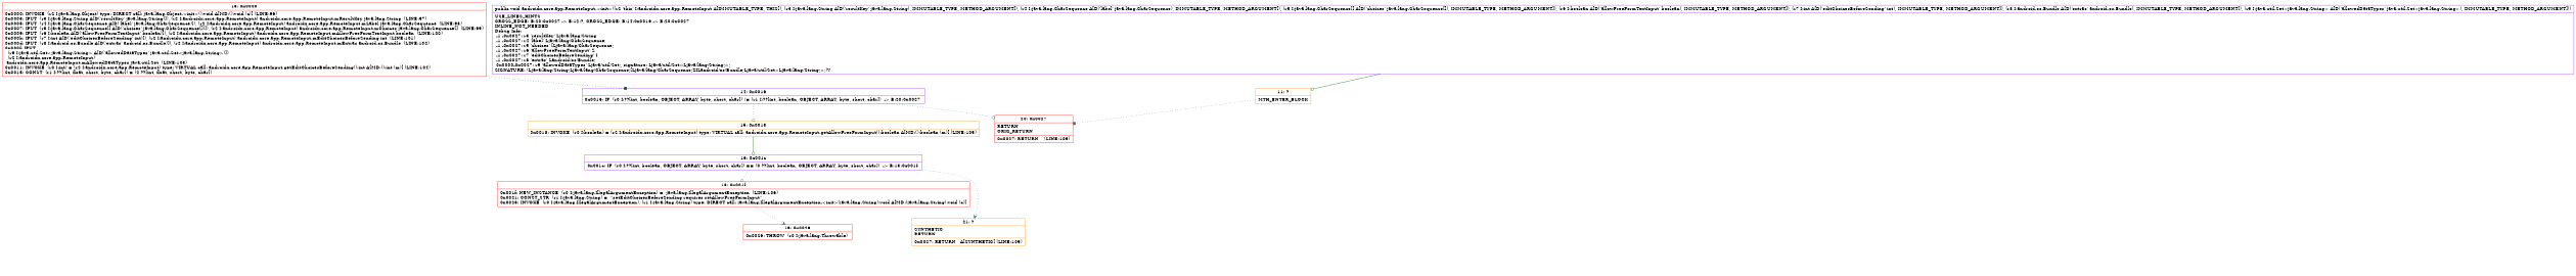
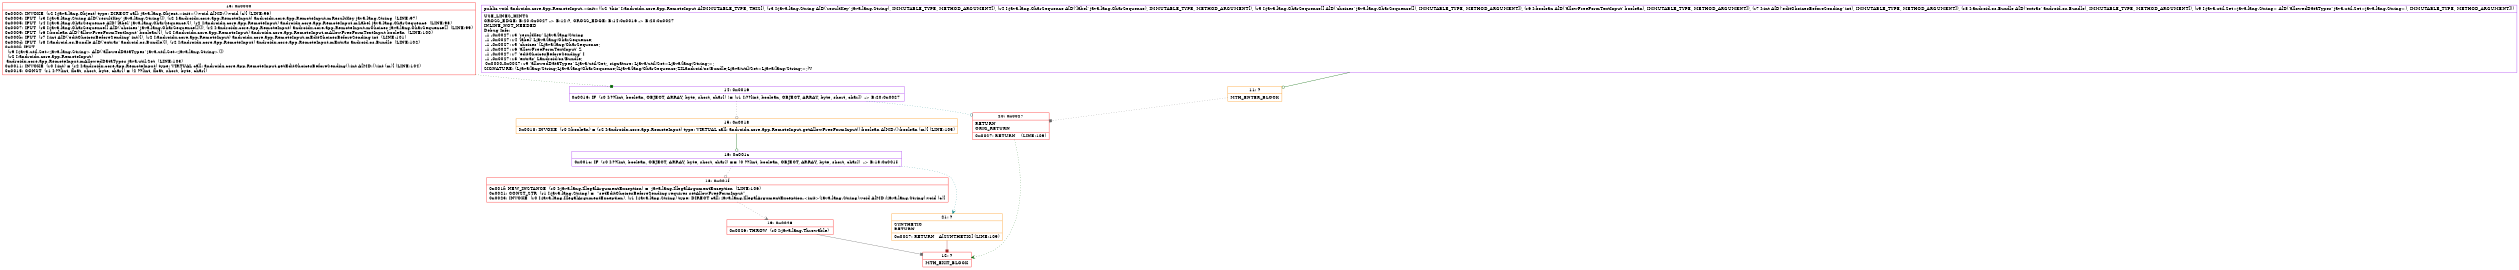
  digraph {
    node [color=red shape=record]
    edge [arrowhead=odot color=gray40 style=dotted]
    n1 [color=darkorange label="{11\:\ ?|MTH_ENTER_BLOCK\l}"]
    n2 [label="{20\:\ 0x0027|RETURN\lORIG_RETURN\l|0x0027: RETURN    (LINE:109)\l}"]
    n3 [label="{13\:\ 0x0000|0x0000: INVOKE  (r2 I:java.lang.Object) type: DIRECT call: java.lang.Object.\<init\>():void A[MD:():void (c)] (LINE:96)\l0x0003: IPUT  (r3 I:java.lang.String A[D('resultKey' java.lang.String)]), (r2 I:androidx.core.app.RemoteInput) androidx.core.app.RemoteInput.mResultKey java.lang.String  (LINE:97)\l0x0005: IPUT  (r4 I:java.lang.CharSequence A[D('label' java.lang.CharSequence)]), (r2 I:androidx.core.app.RemoteInput) androidx.core.app.RemoteInput.mLabel java.lang.CharSequence  (LINE:98)\l0x0007: IPUT  (r5 I:java.lang.CharSequence[] A[D('choices' java.lang.CharSequence[])]), (r2 I:androidx.core.app.RemoteInput) androidx.core.app.RemoteInput.mChoices java.lang.CharSequence[]  (LINE:99)\l0x0009: IPUT  (r6 I:boolean A[D('allowFreeFormTextInput' boolean)]), (r2 I:androidx.core.app.RemoteInput) androidx.core.app.RemoteInput.mAllowFreeFormTextInput boolean  (LINE:100)\l0x000b: IPUT  (r7 I:int A[D('editChoicesBeforeSending' int)]), (r2 I:androidx.core.app.RemoteInput) androidx.core.app.RemoteInput.mEditChoicesBeforeSending int  (LINE:101)\l0x000d: IPUT  (r8 I:android.os.Bundle A[D('extras' android.os.Bundle)]), (r2 I:androidx.core.app.RemoteInput) androidx.core.app.RemoteInput.mExtras android.os.Bundle  (LINE:102)\l0x000f: IPUT  \l  (r9 I:java.util.Set\<java.lang.String\> A[D('allowedDataTypes' java.util.Set\<java.lang.String\>)])\l  (r2 I:androidx.core.app.RemoteInput)\l androidx.core.app.RemoteInput.mAllowedDataTypes java.util.Set  (LINE:103)\l0x0011: INVOKE  (r0 I:int) = (r2 I:androidx.core.app.RemoteInput) type: VIRTUAL call: androidx.core.app.RemoteInput.getEditChoicesBeforeSending():int A[MD:():int (m)] (LINE:104)\l0x0015: CONST  (r1 I:??[int, float, short, byte, char]) = (2 ??[int, float, short, byte, char]) \l}"]
    n4 [color=purple label="{14\:\ 0x0016|0x0016: IF  (r0 I:??[int, boolean, OBJECT, ARRAY, byte, short, char]) != (r1 I:??[int, boolean, OBJECT, ARRAY, byte, short, char])  \-\> B:20:0x0027 \l}"]
    n5 [color=darkorange label="{15\:\ 0x0018|0x0018: INVOKE  (r0 I:boolean) = (r2 I:androidx.core.app.RemoteInput) type: VIRTUAL call: androidx.core.app.RemoteInput.getAllowFreeFormInput():boolean A[MD:():boolean (m)] (LINE:105)\l}"]
    n6 [color=purple label="{16\:\ 0x001c|0x001c: IF  (r0 I:??[int, boolean, OBJECT, ARRAY, byte, short, char]) == (0 ??[int, boolean, OBJECT, ARRAY, byte, short, char])  \-\> B:18:0x001f \l}"]
+   n7 [label="{12\:\ ?|MTH_EXIT_BLOCK\l}"]
    n8 [label="{18\:\ 0x001f|0x001f: NEW_INSTANCE  (r0 I:java.lang.IllegalArgumentException) =  java.lang.IllegalArgumentException  (LINE:106)\l0x0021: CONST_STR  (r1 I:java.lang.String) =  \"setEditChoicesBeforeSending requires setAllowFreeFormInput\" \l0x0023: INVOKE  (r0 I:java.lang.IllegalArgumentException), (r1 I:java.lang.String) type: DIRECT call: java.lang.IllegalArgumentException.\<init\>(java.lang.String):void A[MD:(java.lang.String):void (c)]\l}"]
    n9 [color=darkorange label="{21\:\ ?|SYNTHETIC\lRETURN\l|0x0027: RETURN   A[SYNTHETIC] (LINE:109)\l}"]
    n10 [label="{19\:\ 0x0026|0x0026: THROW  (r0 I:java.lang.Throwable) \l}"]
    n11 [color=purple label="{public void androidx.core.app.RemoteInput.\<init\>((r2 'this' I:androidx.core.app.RemoteInput A[IMMUTABLE_TYPE, THIS]), (r3 I:java.lang.String A[D('resultKey' java.lang.String), IMMUTABLE_TYPE, METHOD_ARGUMENT]), (r4 I:java.lang.CharSequence A[D('label' java.lang.CharSequence), IMMUTABLE_TYPE, METHOD_ARGUMENT]), (r5 I:java.lang.CharSequence[] A[D('choices' java.lang.CharSequence[]), IMMUTABLE_TYPE, METHOD_ARGUMENT]), (r6 I:boolean A[D('allowFreeFormTextInput' boolean), IMMUTABLE_TYPE, METHOD_ARGUMENT]), (r7 I:int A[D('editChoicesBeforeSending' int), IMMUTABLE_TYPE, METHOD_ARGUMENT]), (r8 I:android.os.Bundle A[D('extras' android.os.Bundle), IMMUTABLE_TYPE, METHOD_ARGUMENT]), (r9 I:java.util.Set\<java.lang.String\> A[D('allowedDataTypes' java.util.Set\<java.lang.String\>), IMMUTABLE_TYPE, METHOD_ARGUMENT]))  | USE_LINES_HINTS\lCROSS_EDGE: B:20:0x0027 \-\> B:12:?, CROSS_EDGE: B:14:0x0016 \-\> B:20:0x0027\lINLINE_NOT_NEEDED\lDebug Info:\l  \-1 \-0x0027: r3 'resultKey' Ljava\/lang\/String;\l  \-1 \-0x0027: r4 'label' Ljava\/lang\/CharSequence;\l  \-1 \-0x0027: r5 'choices' [Ljava\/lang\/CharSequence;\l  \-1 \-0x0027: r6 'allowFreeFormTextInput' Z\l  \-1 \-0x0027: r7 'editChoicesBeforeSending' I\l  \-1 \-0x0027: r8 'extras' Landroid\/os\/Bundle;\l  0x0000\-0x0027: r9 'allowedDataTypes' Ljava\/util\/Set;, signature: Ljava\/util\/Set\<Ljava\/lang\/String;\>;\lSIGNATURE: (Ljava\/lang\/String;Ljava\/lang\/CharSequence;[Ljava\/lang\/CharSequence;ZILandroid\/os\/Bundle;Ljava\/util\/Set\<Ljava\/lang\/String;\>;)V\l}"]
    n1 -> n2 [arrowhead=box]
+   n2 -> n7 [arrowhead=vee color=darkgreen]
    n3 -> n4 [arrowhead=box color=darkgreen]
    n4 -> n2 [color=teal]
    n4 -> n5
    n5 -> n6 [color=darkgreen style=solid]
    n6 -> n8
    n6 -> n9 [arrowhead=vee color=teal]
    n8 -> n10 [arrowhead=vee]
+   n9 -> n7 [arrowhead=box color=brown style=solid]
+   n10 -> n7 [arrowhead=box style=solid]
    n11 -> n1 [color=darkgreen style=solid]
  }
